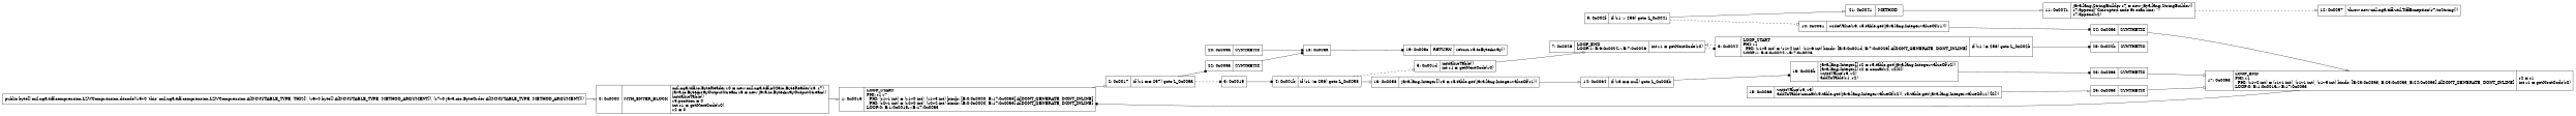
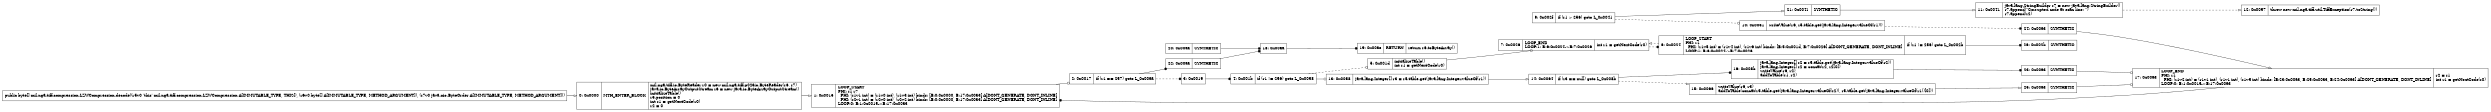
  digraph {
    rankdir=LR
    node [shape=record]
    edge [arrowhead=dot]
    n1 [label="{0\:\ 0x0000|MTH_ENTER_BLOCK\l|mil.nga.tiff.io.ByteReader r0 = new mil.nga.tiff.p023io.ByteReader(r6, r7)\ljava.io.ByteArrayOutputStream r6 = new java.io.ByteArrayOutputStream()\linitializeTable()\lr5.position = 0\lint r1 = getNextCode(r0)\lr2 = 0\l}"]
    n2 [label="{1\:\ 0x0015|LOOP_START\lPHI: r1 r7 \l  PHI: (r1v1 int) = (r1v0 int), (r1v3 int) binds: [B:0:0x0000, B:17:0x00a3] A[DONT_GENERATE, DONT_INLINE]\l  PHI: (r2v1 int) = (r2v0 int), (r2v2 int) binds: [B:0:0x0000, B:17:0x00a3] A[DONT_GENERATE, DONT_INLINE]\lLOOP:0: B:1:0x0015\-\>B:17:0x00a3\l}"]
    n3 [label="{2\:\ 0x0017|if (r1 == 257) goto L_0x00aa\l}"]
    n4 [label="{3\:\ 0x0019}"]
    n5 [label="{22\:\ 0x00aa|SYNTHETIC\l}"]
    n6 [label="{4\:\ 0x001b|if (r1 != 256) goto L_0x0058\l}"]
    n7 [label="{18\:\ 0x00aa}"]
    n8 [label="{5\:\ 0x001d|initializeTable()\lint r1 = getNextCode(r0)\l}"]
    n9 [label="{13\:\ 0x0058|java.lang.Integer[] r3 = r5.table.get(java.lang.Integer.valueOf(r1))\l}"]
    n10 [label="{7\:\ 0x0026|LOOP_END\lLOOP:1: B:6:0x0024\-\>B:7:0x0026\l|int r1 = getNextCode(r0)\l}"]
    n11 [label="{14\:\ 0x0064|if (r3 == null) goto L_0x008b\l}"]
    n12 [label="{6\:\ 0x0024|LOOP_START\lPHI: r1 \l  PHI: (r1v5 int) = (r1v4 int), (r1v6 int) binds: [B:5:0x001d, B:7:0x0026] A[DONT_GENERATE, DONT_INLINE]\lLOOP:1: B:6:0x0024\-\>B:7:0x0026\l|if (r1 != 256) goto L_0x002b\l}"]
    n13 [label="{26\:\ 0x002b|SYNTHETIC\l}"]
    n14 [label="{9\:\ 0x002f|if (r1 \> 256) goto L_0x0041\l}"]
    n15 [label="{10\:\ 0x0031|writeValue(r6, r5.table.get(java.lang.Integer.valueOf(r1)))\l}"]
-   n16 [label="{21\:\ 0x0041|METHOD\l}"]
+   n16 [label="{21\:\ 0x0041|SYNTHETIC\l}"]
    n17 [label="{20\:\ 0x00aa|SYNTHETIC\l}"]
    n18 [label="{24\:\ 0x00a3|SYNTHETIC\l}"]
    n19 [label="{11\:\ 0x0041|java.lang.StringBuilder r7 = new java.lang.StringBuilder()\lr7.append(\"Corrupted code at scan line: \")\lr7.append(r2)\l}"]
    n20 [label="{17\:\ 0x00a3|LOOP_END\lPHI: r1 \l  PHI: (r1v2 int) = (r1v1 int), (r1v1 int), (r1v5 int) binds: [B:23:0x00a3, B:25:0x00a3, B:24:0x00a3] A[DONT_GENERATE, DONT_INLINE]\lLOOP:0: B:1:0x0015\-\>B:17:0x00a3\l|r2 = r1\lint r1 = getNextCode(r0)\l}"]
    n21 [label="{12\:\ 0x0057|throw new mil.nga.tiff.util.TiffException(r7.toString())\l}"]
    n22 [label="{15\:\ 0x0066|writeValue(r6, r3)\laddToTable(concat(r5.table.get(java.lang.Integer.valueOf(r2)), r5.table.get(java.lang.Integer.valueOf(r1))[0]))\l}"]
    n23 [label="{16\:\ 0x008b|java.lang.Integer[] r2 = r5.table.get(java.lang.Integer.valueOf(r2))\ljava.lang.Integer[] r2 = concat(r2, r2[0])\lwriteValue(r6, r2)\laddToTable(r1, r2)\l}"]
    n24 [label="{25\:\ 0x00a3|SYNTHETIC\l}"]
    n25 [label="{23\:\ 0x00a3|SYNTHETIC\l}"]
    n26 [label="{19\:\ 0x00ae|RETURN\l|return r6.toByteArray()\l}"]
    n27 [label="{public byte[] mil.nga.tiff.compression.LZWCompression.decode((r5v0 'this' mil.nga.tiff.compression.LZWCompression A[IMMUTABLE_TYPE, THIS]), (r6v0 byte[] A[IMMUTABLE_TYPE, METHOD_ARGUMENT]), (r7v0 java.nio.ByteOrder A[IMMUTABLE_TYPE, METHOD_ARGUMENT])) }"]
    n1 -> n2 [arrowhead=onormal]
    n2 -> n3 [arrowhead=odot]
    n3 -> n4 [style=dashed]
    n3 -> n5
    n4 -> n6
    n5 -> n7
    n6 -> n8 [arrowhead=odot style=dashed]
    n6 -> n9 [arrowhead=odot]
    n7 -> n26
    n8 -> n10 [arrowhead=odot]
    n9 -> n11 [arrowhead=onormal]
    n10 -> n12 [style=dashed]
+   n11 -> n22 [arrowhead=onormal style=dashed]
    n11 -> n23
    n12 -> n10 [arrowhead=onormal style=dashed]
    n12 -> n13
    n14 -> n15 [arrowhead=odot style=dashed]
    n14 -> n16 [arrowhead=onormal]
-   n15 -> n18
+   n15 -> n18 [style=dashed]
    n16 -> n19 [arrowhead=onormal]
    n17 -> n7
    n18 -> n20 [arrowhead=onormal]
    n19 -> n21 [arrowhead=onormal style=dashed]
    n20 -> n2
    n22 -> n24 [arrowhead=onormal]
    n23 -> n25
    n24 -> n20 [arrowhead=odot]
    n25 -> n20 [arrowhead=odot]
    n27 -> n1 [arrowhead=onormal]
  }
